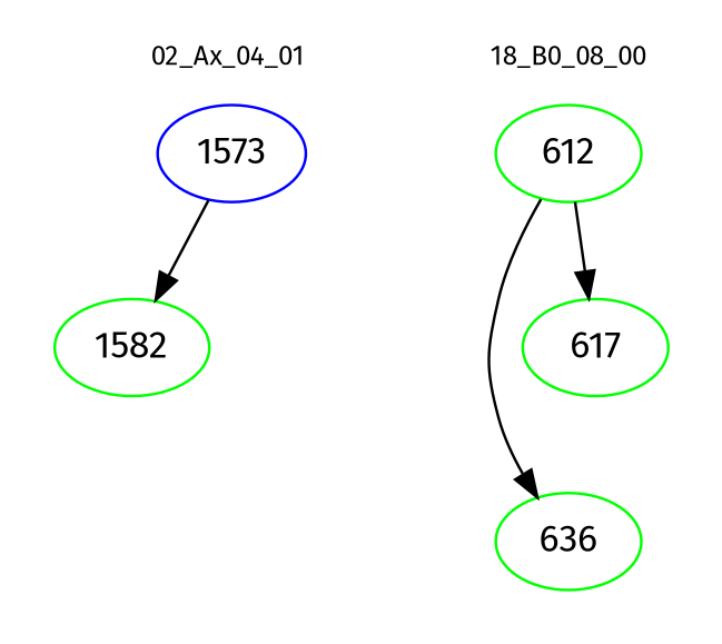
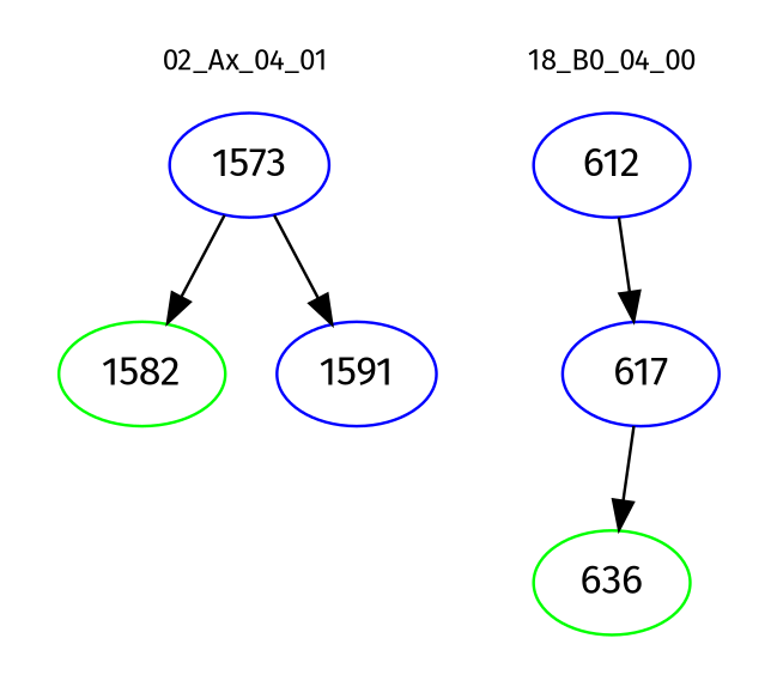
  digraph {
    fontname="Fira Sans"
    node [color=blue fontname="Fira Sans"]
    edge [color=black fontname="Fira Sans"]
    n1 [label=1573]
    n2 [color=green label=1582]
-   n4 [color=green label=612]
+   n3 [label=1591]
+   n4 [label=612]
    n5 [color=green label=636]
-   n6 [color=green label=617]
+   n6 [label=617]
    subgraph cluster_1 {
      color=white
      fontsize=10
      label="02_Ax_04_01"
      n1
      n2
+     n3
    }
    subgraph cluster_2 {
      color=white
      fontsize=10
-     label="18_B0_08_00"
+     label="18_B0_04_00"
      n4
      n5
      n6
    }
    n1 -> n2
-   n4 -> n5
+   n1 -> n3
+   n6 -> n5
    n4 -> n6
  }
